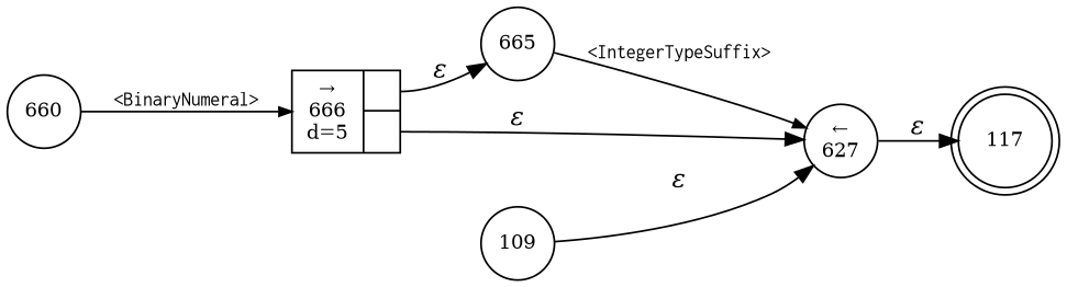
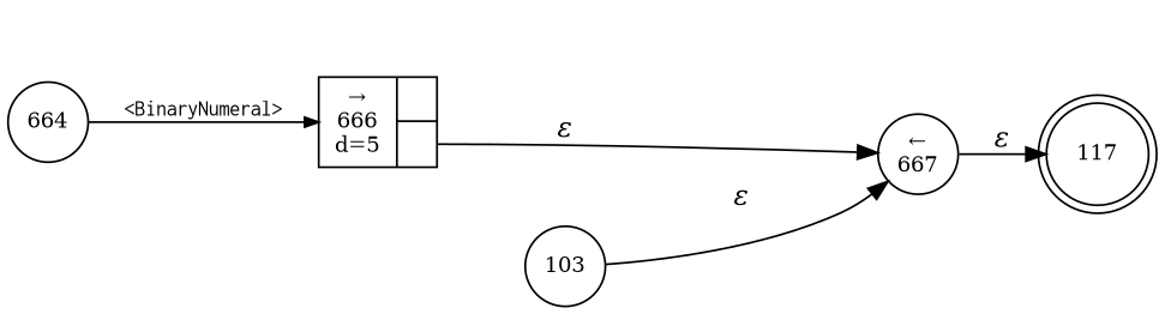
  digraph {
    rankdir=LR
    node [fixedsize=true fontsize=11 shape=circle peripheries=1]
    edge [fontname="Times-Italic"]
    n1 [label=117 shape=doublecircle width=.6 peripheries=""]
-   n2 [label=660 width=.55]
+   n2 [label=664 width=.55]
    n3 [fixedsize=false label="{&rarr;\n666\nd=5|{<p0>|<p1>}}" shape=record]
-   n4 [label=665 width=.55]
-   n5 [label="&larr;\n627" width=.55]
-   n6 [label=109 width=.55]
+   n5 [label="&larr;\n667" width=.55]
+   n6 [label=103 width=.55]
    n2 -> n3 [arrowhead=normal arrowsize=.7 fontname=Courier fontsize=11 label="<BinaryNumeral>"]
-   n3 -> n4 [label="&epsilon;" tailport=p0]
    n3 -> n5 [label="&epsilon;" tailport=p1]
-   n4 -> n5 [arrowhead=normal arrowsize=.7 fontname=Courier fontsize=11 label="<IntegerTypeSuffix>"]
    n5 -> n1 [label="&epsilon;"]
    n6 -> n5 [label="&epsilon;"]
  }
